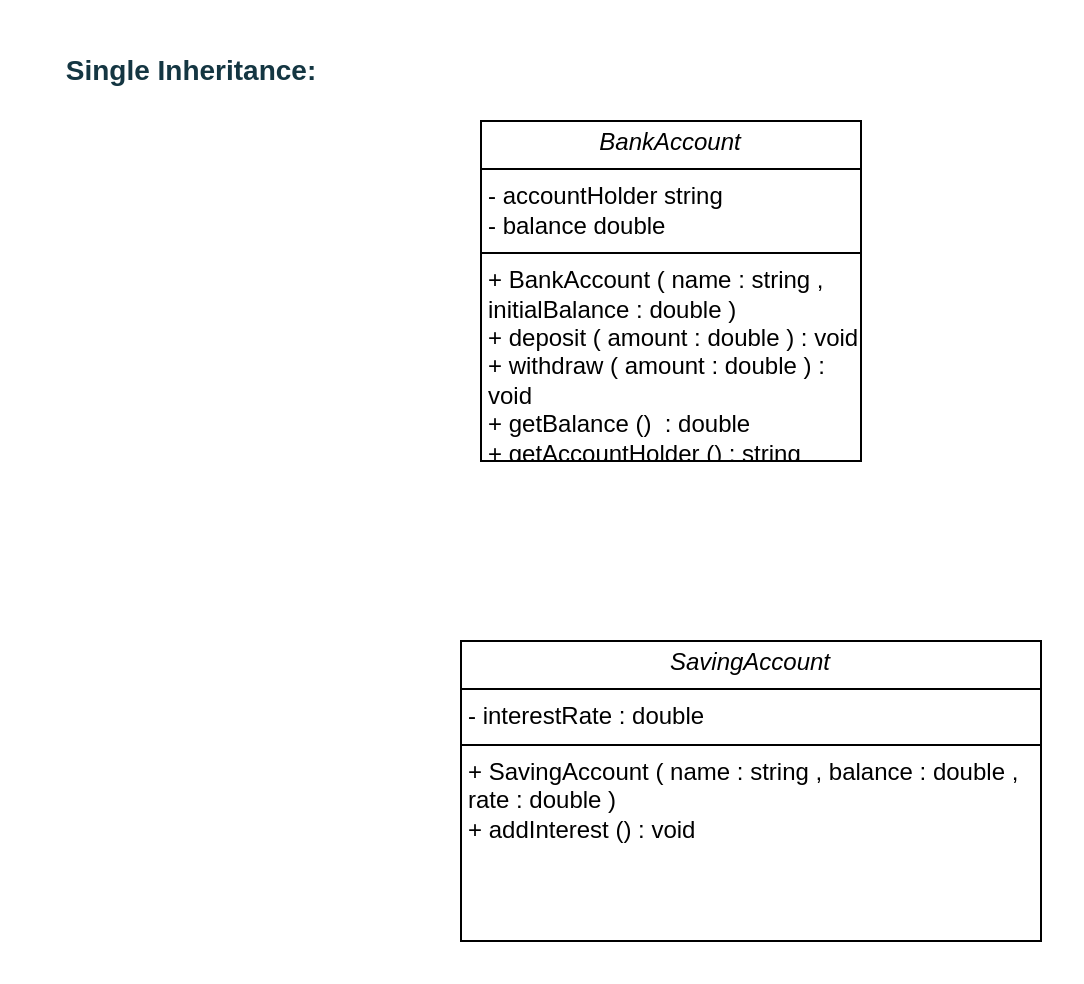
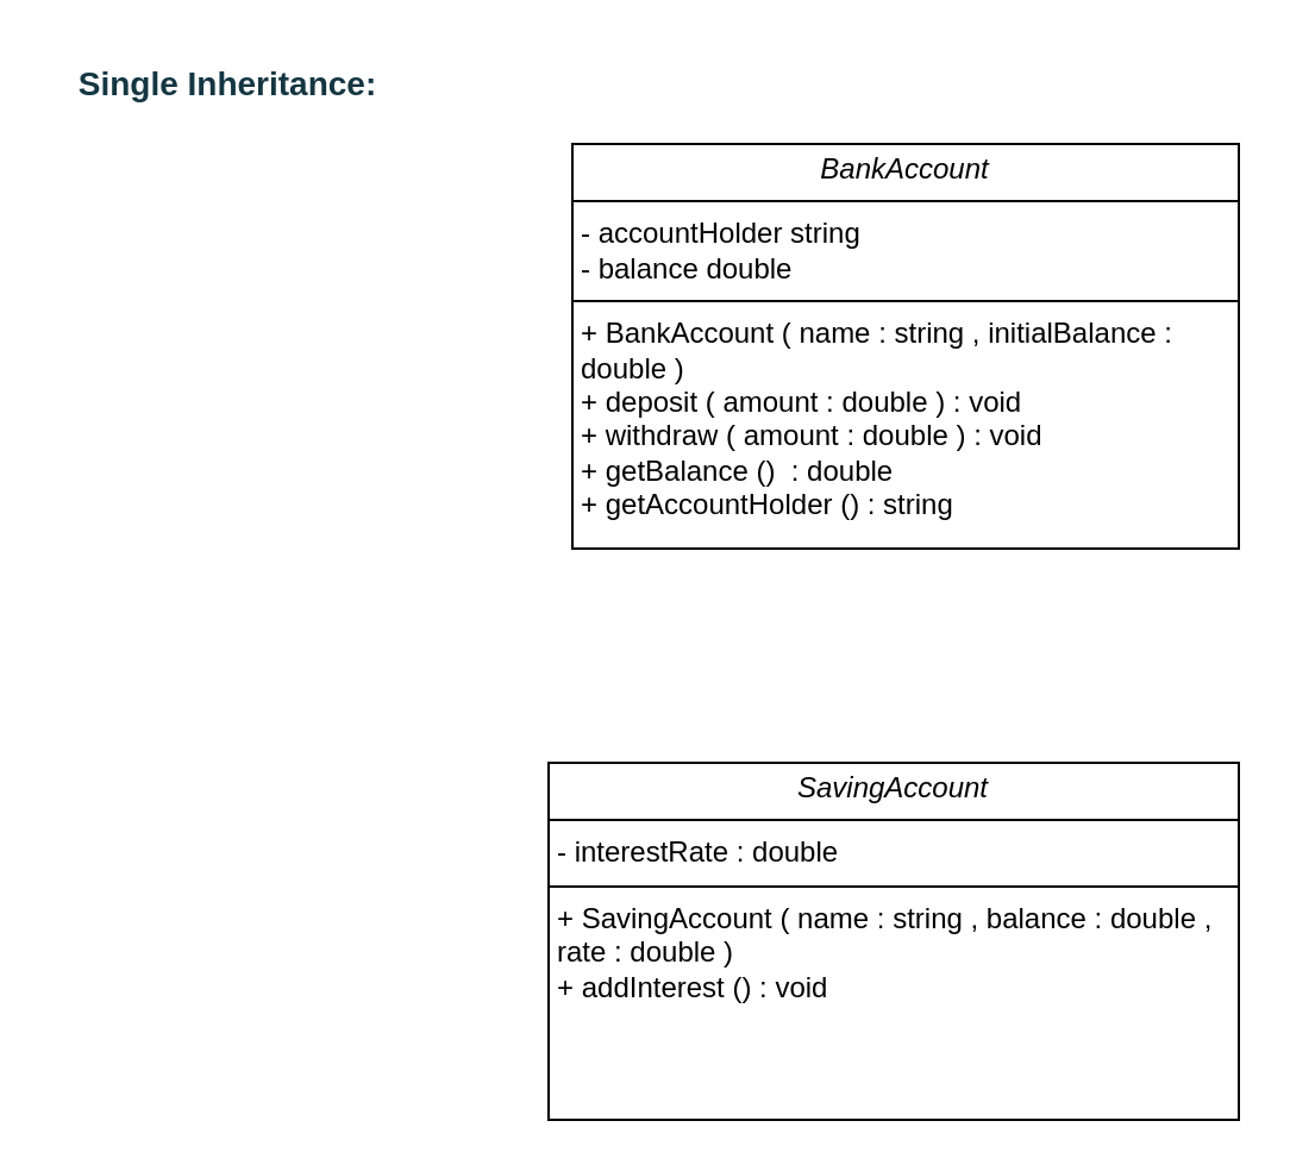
  <mxCell id="0" />
  <mxCell id="1" parent="0" />
- <mxCell id="2" value="&lt;p style=&quot;margin:0px;margin-top:4px;text-align:center;&quot;&gt;&lt;i&gt;BankAccount&lt;/i&gt;&lt;/p&gt;&lt;hr size=&quot;1&quot; style=&quot;border-style:solid;&quot;&gt;&lt;p style=&quot;margin:0px;margin-left:4px;&quot;&gt;- accountHolder string&lt;br&gt;- balance double&lt;/p&gt;&lt;hr size=&quot;1&quot; style=&quot;border-style:solid;&quot;&gt;&lt;p style=&quot;margin:0px;margin-left:4px;&quot;&gt;+ BankAccount ( name : string , initialBalance : double )&lt;br&gt;+ deposit ( amount : double ) : void&lt;/p&gt;&lt;p style=&quot;margin:0px;margin-left:4px;&quot;&gt;+ withdraw ( amount : double ) : void&lt;/p&gt;&lt;p style=&quot;margin:0px;margin-left:4px;&quot;&gt;+ getBalance ()&amp;nbsp; : double&lt;/p&gt;&lt;p style=&quot;margin:0px;margin-left:4px;&quot;&gt;+ getAccountHolder () : string&lt;/p&gt;" style="verticalAlign=top;align=left;overflow=fill;html=1;whiteSpace=wrap;labelBackgroundColor=none;" parent="1" vertex="1"><mxGeometry x="240" y="60" width="190" height="170" as="geometry" /></mxCell>
+ <mxCell id="2" value="&lt;p style=&quot;margin:0px;margin-top:4px;text-align:center;&quot;&gt;&lt;i&gt;BankAccount&lt;/i&gt;&lt;/p&gt;&lt;hr size=&quot;1&quot; style=&quot;border-style:solid;&quot;&gt;&lt;p style=&quot;margin:0px;margin-left:4px;&quot;&gt;- accountHolder string&lt;br&gt;- balance double&lt;/p&gt;&lt;hr size=&quot;1&quot; style=&quot;border-style:solid;&quot;&gt;&lt;p style=&quot;margin:0px;margin-left:4px;&quot;&gt;+ BankAccount ( name : string , initialBalance : double )&lt;br&gt;+ deposit ( amount : double ) : void&lt;/p&gt;&lt;p style=&quot;margin:0px;margin-left:4px;&quot;&gt;+ withdraw ( amount : double ) : void&lt;/p&gt;&lt;p style=&quot;margin:0px;margin-left:4px;&quot;&gt;+ getBalance ()&amp;nbsp; : double&lt;/p&gt;&lt;p style=&quot;margin:0px;margin-left:4px;&quot;&gt;+ getAccountHolder () : string&lt;/p&gt;" style="verticalAlign=top;align=left;overflow=fill;html=1;whiteSpace=wrap;labelBackgroundColor=none;" parent="1" vertex="1"><mxGeometry x="240" y="60" width="280" height="170" as="geometry" /></mxCell>
  <mxCell id="3" value="&lt;p style=&quot;margin:0px;margin-top:4px;text-align:center;&quot;&gt;&lt;i&gt;SavingAccount&lt;/i&gt;&lt;/p&gt;&lt;hr size=&quot;1&quot; style=&quot;border-style:solid;&quot;&gt;&lt;p style=&quot;margin:0px;margin-left:4px;&quot;&gt;- interestRate : double&lt;br&gt;&lt;/p&gt;&lt;hr size=&quot;1&quot; style=&quot;border-style:solid;&quot;&gt;&lt;p style=&quot;margin:0px;margin-left:4px;&quot;&gt;+ SavingAccount ( name : string , balance : double , rate : double )&lt;br&gt;+ addInterest () : void&lt;/p&gt;" style="verticalAlign=top;align=left;overflow=fill;html=1;whiteSpace=wrap;labelBackgroundColor=none;" parent="1" vertex="1"><mxGeometry x="230" y="320" width="290" height="150" as="geometry" /></mxCell>
  <mxCell id="4" value="&lt;b&gt;&lt;font style=&quot;font-size: 14px;&quot;&gt;Single Inheritance:&lt;/font&gt;&lt;/b&gt;" style="text;html=1;align=center;verticalAlign=middle;resizable=0;points=[];autosize=1;strokeColor=none;fillColor=none;fontColor=#143642;" parent="1" vertex="1"><mxGeometry x="20" y="20" width="150" height="30" as="geometry" /></mxCell>
